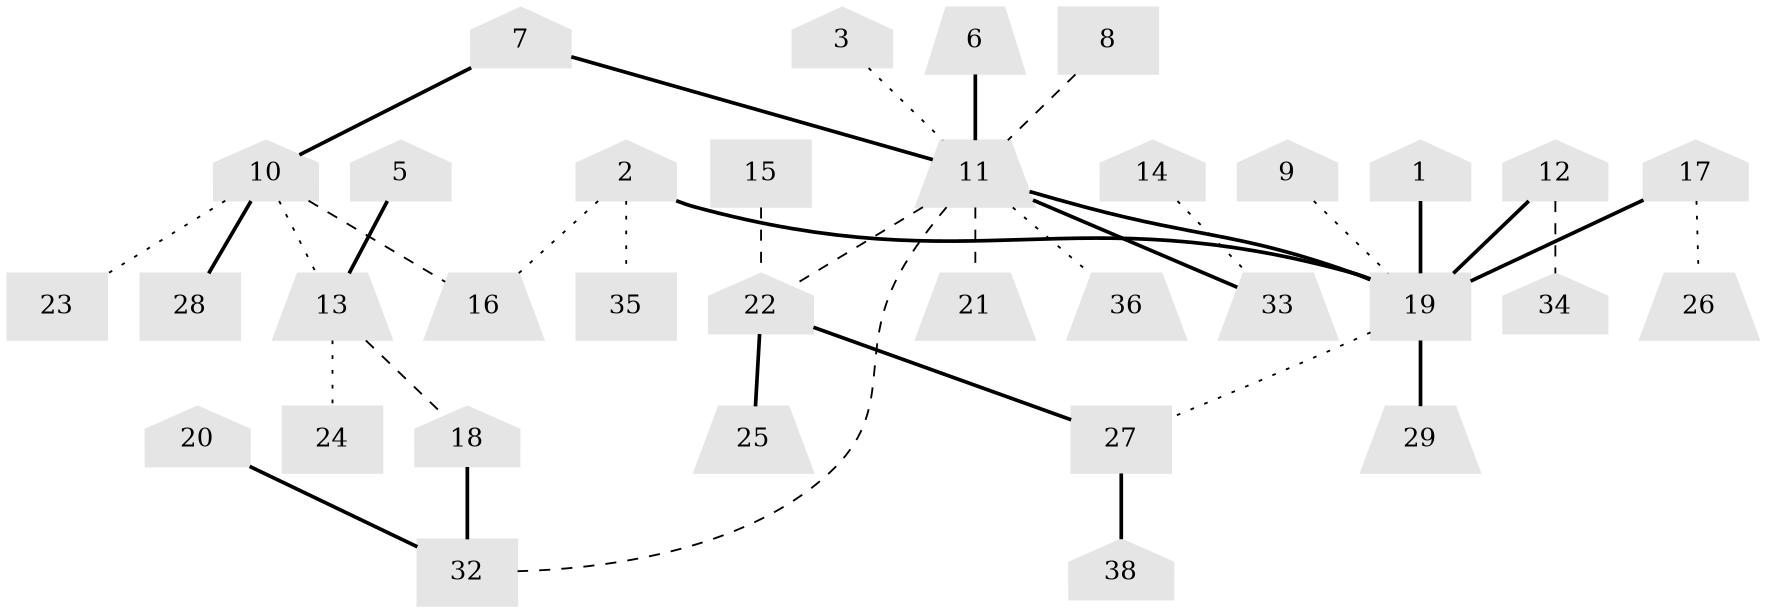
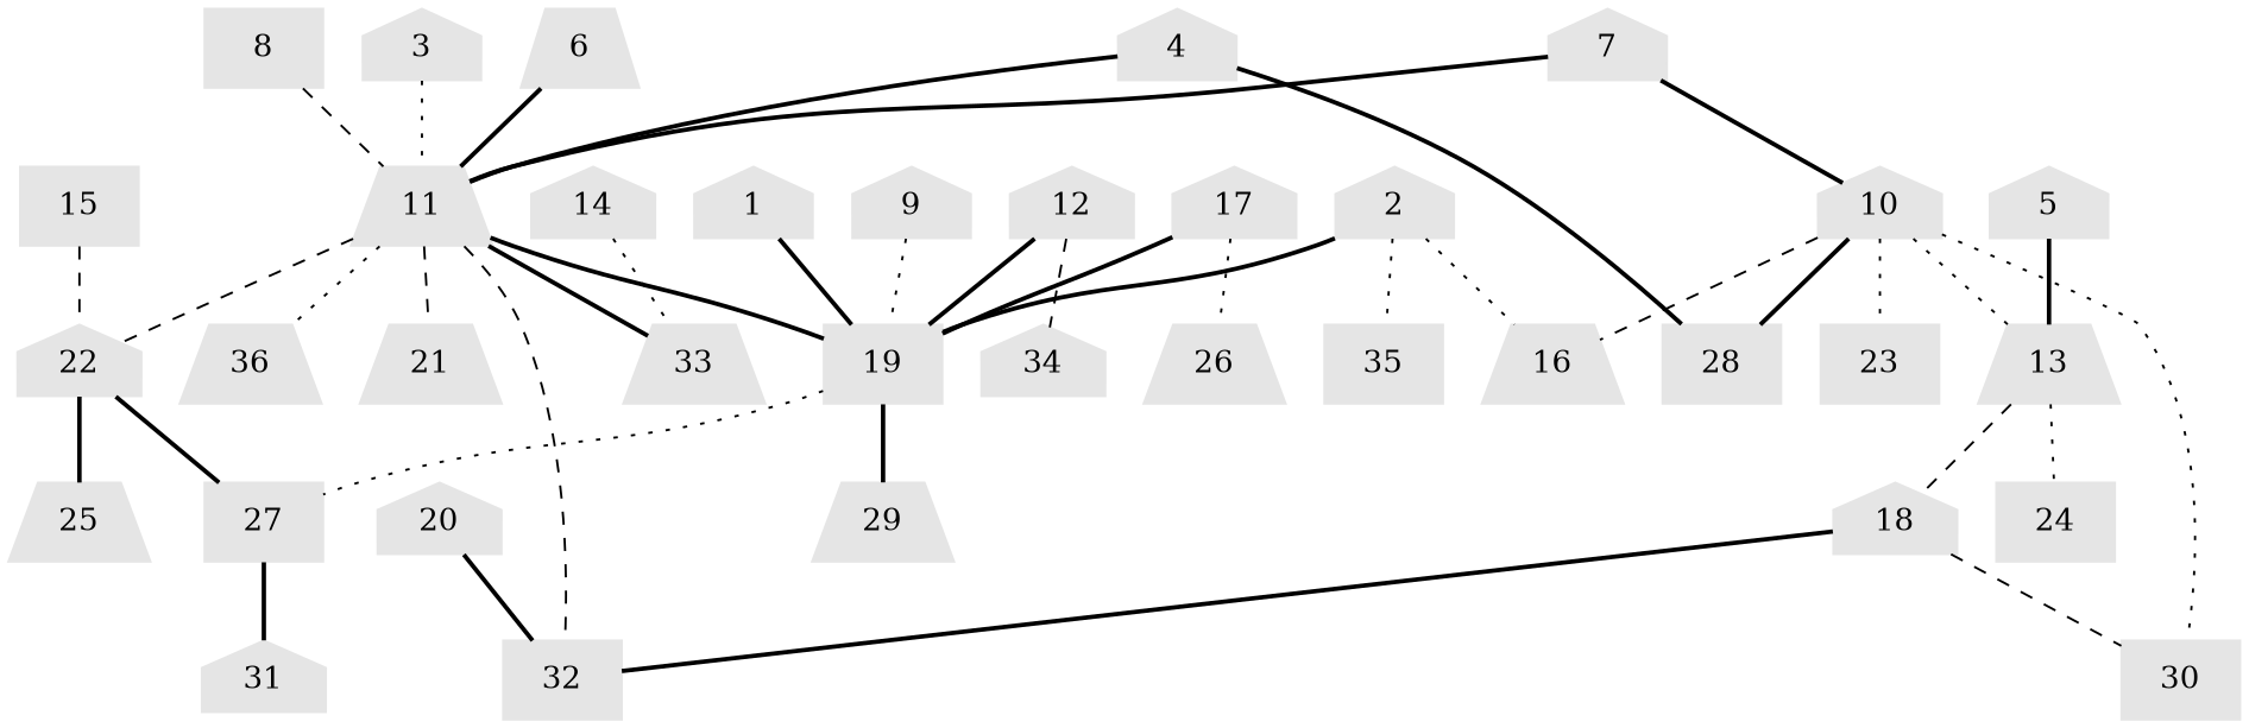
  graph {
    node [color=gray90 shape=house style=filled]
    edge [style=bold weight=1.0]
    19 [shape=box]
    1
    27 [shape=box]
    29 [shape=trapezium]
    2
    16 [shape=trapezium]
    35 [shape=box]
    11 [shape=trapezium]
    3
    21 [shape=trapezium]
    22
    32 [shape=box]
    33 [shape=trapezium]
    36 [shape=trapezium]
+   4
    28 [shape=box]
    13 [shape=trapezium]
    5
    18
    24 [shape=box]
    6 [shape=trapezium]
    7
    10
    23 [shape=box]
+   30 [shape=box]
    8 [shape=box]
    9
    25 [shape=trapezium]
    12
    34
    14
    15 [shape=box]
    17
    26 [shape=trapezium]
-   31 [label=38]
+   31
    20
    19 -- 27 [style=dotted]
    19 -- 29
    1 -- 19
    27 -- 31
    2 -- 19
    2 -- 16 [style=dotted]
    2 -- 35 [style=dotted]
    11 -- 19
    11 -- 21 [style=dashed]
    11 -- 22 [style=dashed]
    11 -- 32 [style=dashed]
    11 -- 33
    11 -- 36 [style=dotted]
    3 -- 11 [style=dotted]
    22 -- 27
    22 -- 25
+   4 -- 11
+   4 -- 28
    13 -- 18 [style=dashed]
    13 -- 24 [style=dotted]
    5 -- 13
    18 -- 32
+   18 -- 30 [style=dashed]
    6 -- 11
    7 -- 11
    7 -- 10
    10 -- 16 [style=dashed]
    10 -- 28
    10 -- 13 [style=dotted]
    10 -- 23 [style=dotted]
+   10 -- 30 [style=dotted weight=2.0]
    8 -- 11 [style=dashed]
    9 -- 19 [style=dotted]
    12 -- 19
    12 -- 34 [style=dashed]
    14 -- 33 [style=dotted]
    15 -- 22 [style=dashed]
    17 -- 19
    17 -- 26 [style=dotted]
    20 -- 32
  }
